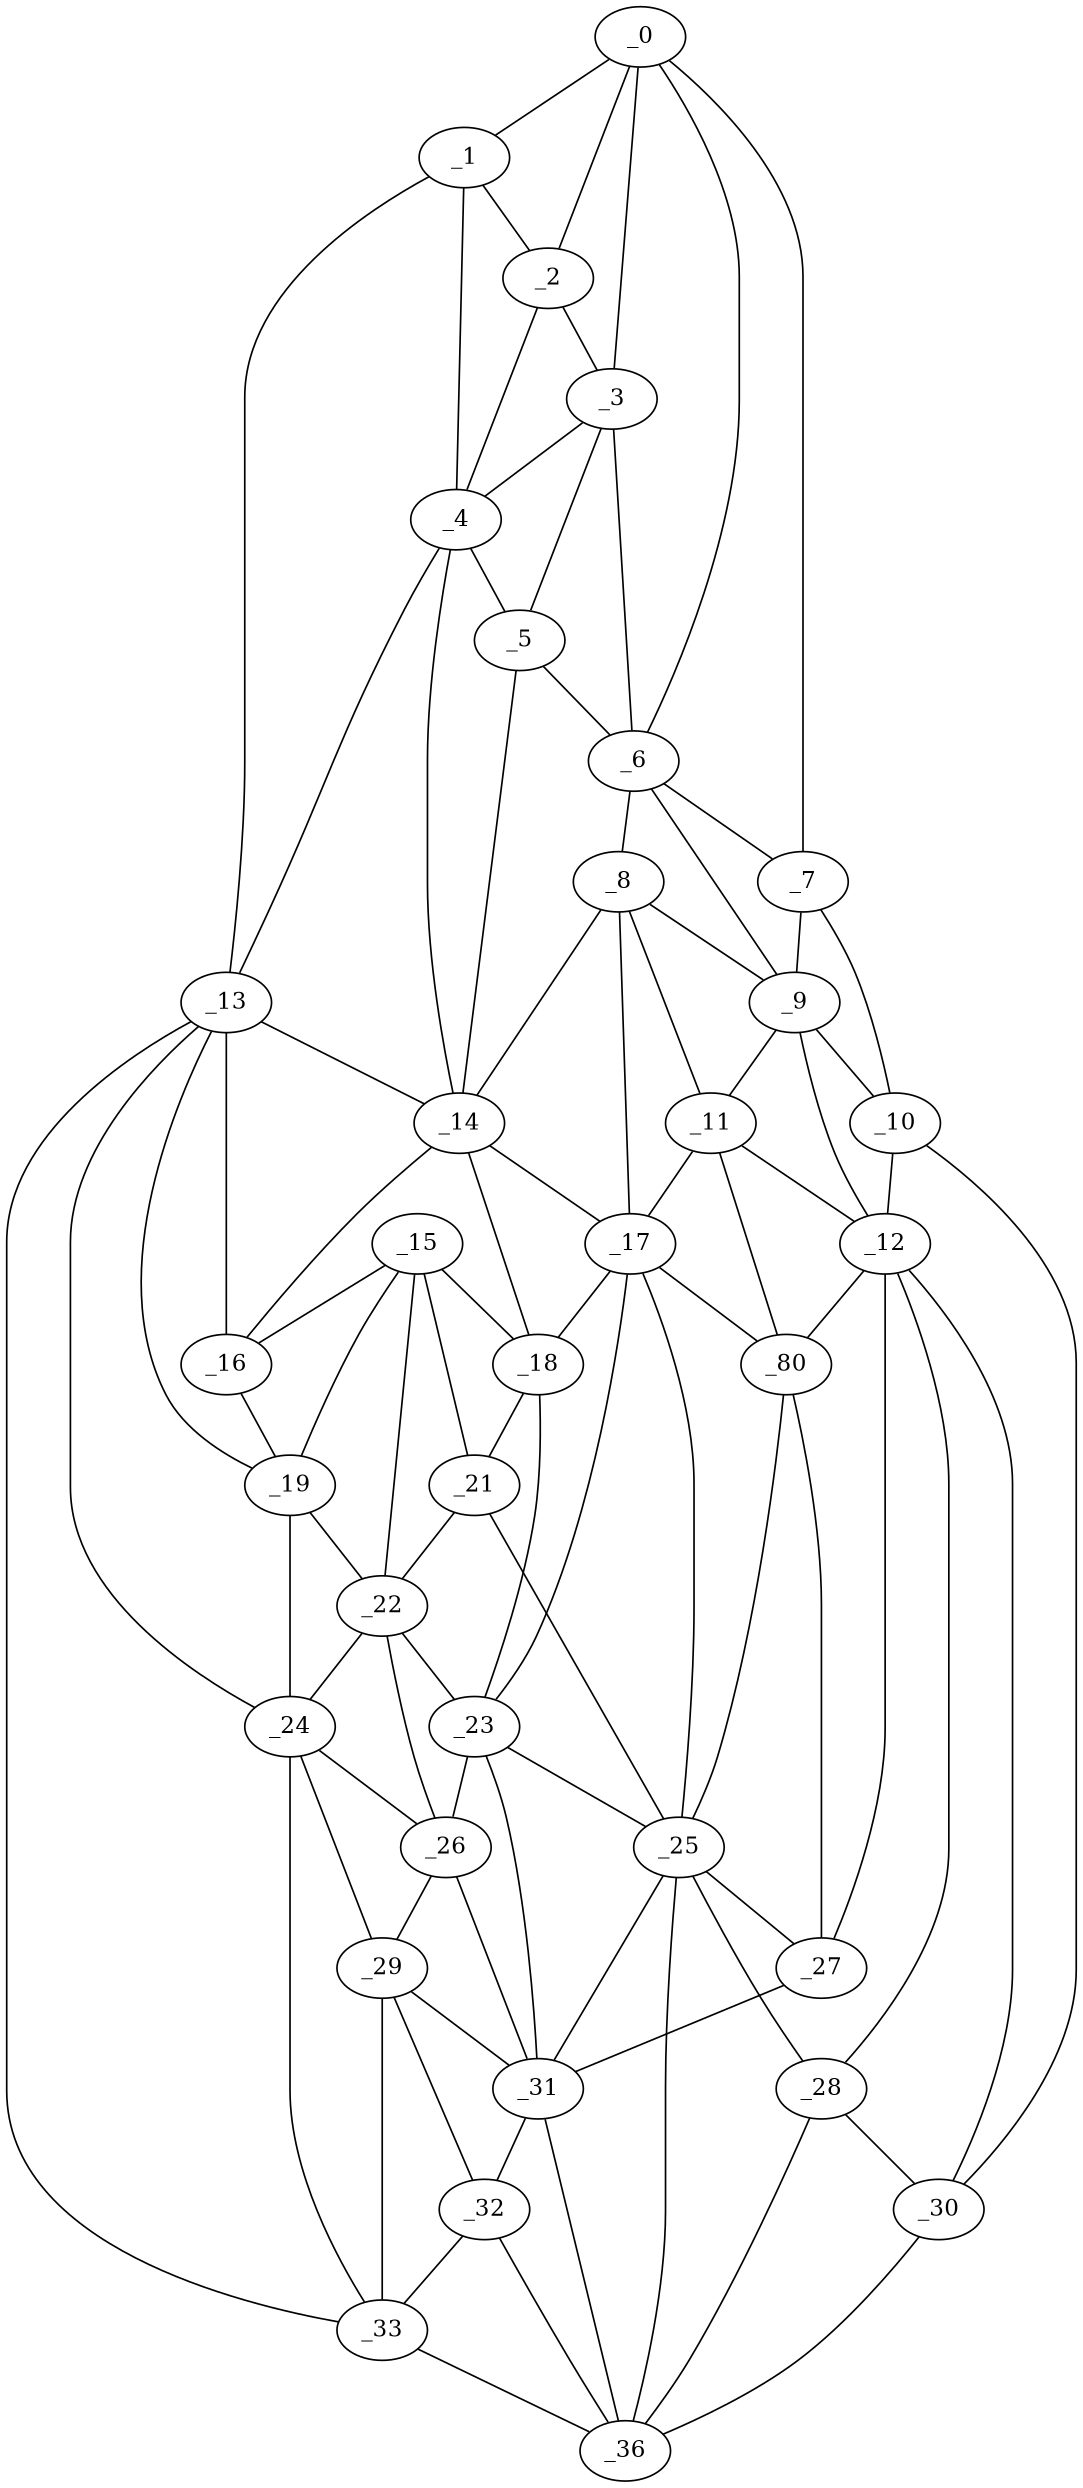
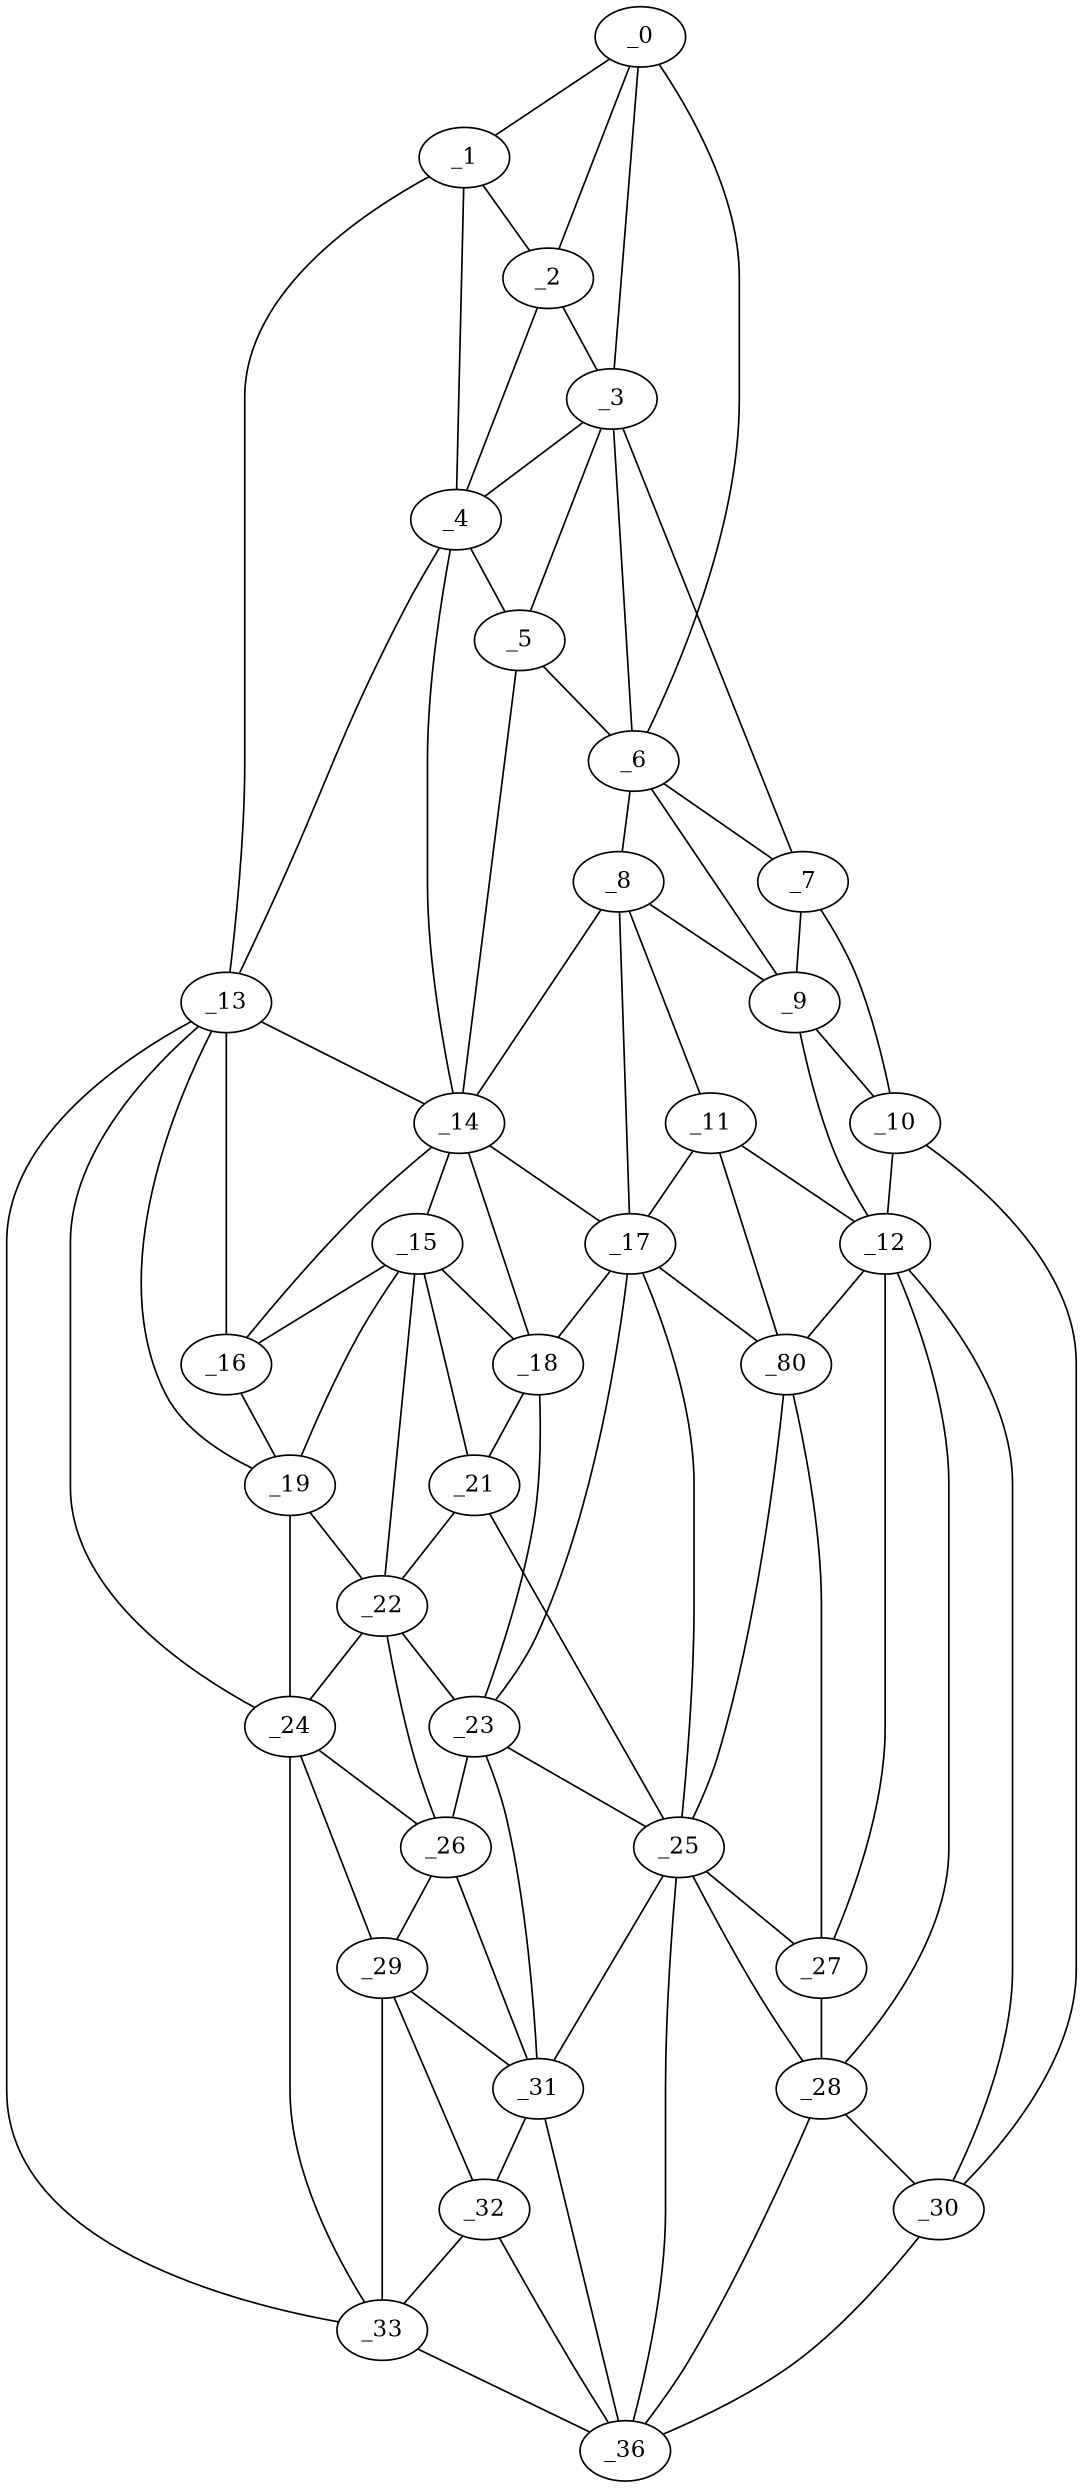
  graph {
    node [x=21 y=74]
    edge [valence=2]
    _0 [x=6 y=71]
    _1 [x=10 y=89]
    _2 [x=13 y=77]
    _3 [y=63]
    _6 [x=34 y=44]
    _7 [x=36 y=20]
    _4
    _13 [x=70 y=116]
    _5 [x=33 y=52]
    _8 [x=38 y=47]
    _9 [x=48 y=30]
    _10 [x=49 y=20]
    _14 [x=74 y=82]
    _16 [x=78 y=94]
    _19 [x=85 y=94]
    _24 [x=95 y=94]
    _33 [x=115 y=106]
    _17 [x=79 y=58]
    _11 [x=52 y=30]
    _12 [x=53 y=24]
    _30 [x=111 y=45]
    _15 [x=78 y=84]
    _18 [x=80]
    _22 [x=90 y=82]
    _26 [x=98 y=79]
    _29 [x=109 y=87]
    n27 [label=_36 x=121 y=68]
    n28 [label=_80 x=87 y=53]
    _23 [x=91 y=72]
    _25 [x=96 y=58]
    _21 [x=87 y=80]
    _27 [x=99 y=49]
    _28 [x=105 y=46]
    _31 [x=112]
    _32 [x=115 y=85]
    _0 -- _1 [valence=1]
    _0 -- _2
    _0 -- _3
    _0 -- _6
-   _0 -- _7 [valence=1]
+   _3 -- _7 [valence=1]
    _1 -- _2
    _1 -- _4
    _1 -- _13 [valence=1]
    _2 -- _3
    _2 -- _4
    _3 -- _6
    _3 -- _4
    _3 -- _5 [valence=1]
    _6 -- _7
    _6 -- _8
    _6 -- _9 [valence=1]
    _7 -- _9
    _7 -- _10 [valence=1]
    _4 -- _13 [valence=1]
    _4 -- _5
    _4 -- _14 [valence=1]
    _13 -- _14
    _13 -- _16 [valence=1]
    _13 -- _19
    _13 -- _24 [valence=1]
    _13 -- _33 [valence=1]
    _5 -- _6 [valence=1]
    _5 -- _14
    _8 -- _9
    _8 -- _14
    _8 -- _17
    _8 -- _11 [valence=1]
    _9 -- _10
-   _9 -- _11 [valence=1]
    _9 -- _12
    _10 -- _12 [valence=1]
    _10 -- _30 [valence=1]
    _14 -- _16
    _14 -- _17
+   _14 -- _15 [valence=1]
    _14 -- _18
    _16 -- _19 [valence=1]
    _19 -- _24
    _19 -- _22
    _24 -- _33
    _24 -- _26 [valence=1]
    _24 -- _29
    _33 -- n27 [valence=1]
    _17 -- _18
    _17 -- n28 [valence=1]
    _17 -- _23
    _17 -- _25
    _11 -- _17
    _11 -- _12 [valence=1]
    _11 -- n28
    _12 -- _30
    _12 -- n28
    _12 -- _27
    _12 -- _28 [valence=1]
    _30 -- n27 [valence=1]
    _15 -- _16
    _15 -- _19
    _15 -- _18
    _15 -- _22 [valence=1]
    _15 -- _21
    _18 -- _23 [valence=1]
    _18 -- _21
    _22 -- _24
    _22 -- _26
    _22 -- _23 [valence=1]
    _26 -- _29 [valence=1]
    _26 -- _31
    _29 -- _33
    _29 -- _31
    _29 -- _32
    n28 -- _25
    n28 -- _27
    _23 -- _26 [valence=1]
    _23 -- _25
    _23 -- _31
    _25 -- n27
    _25 -- _27
    _25 -- _28 [valence=1]
    _25 -- _31
    _21 -- _22
    _21 -- _25
-   _27 -- _31
+   _27 -- _28
    _28 -- _30
    _28 -- n27 [valence=1]
    _31 -- n27 [valence=1]
    _31 -- _32 [valence=1]
    _32 -- _33
    _32 -- n27 [valence=1]
  }
